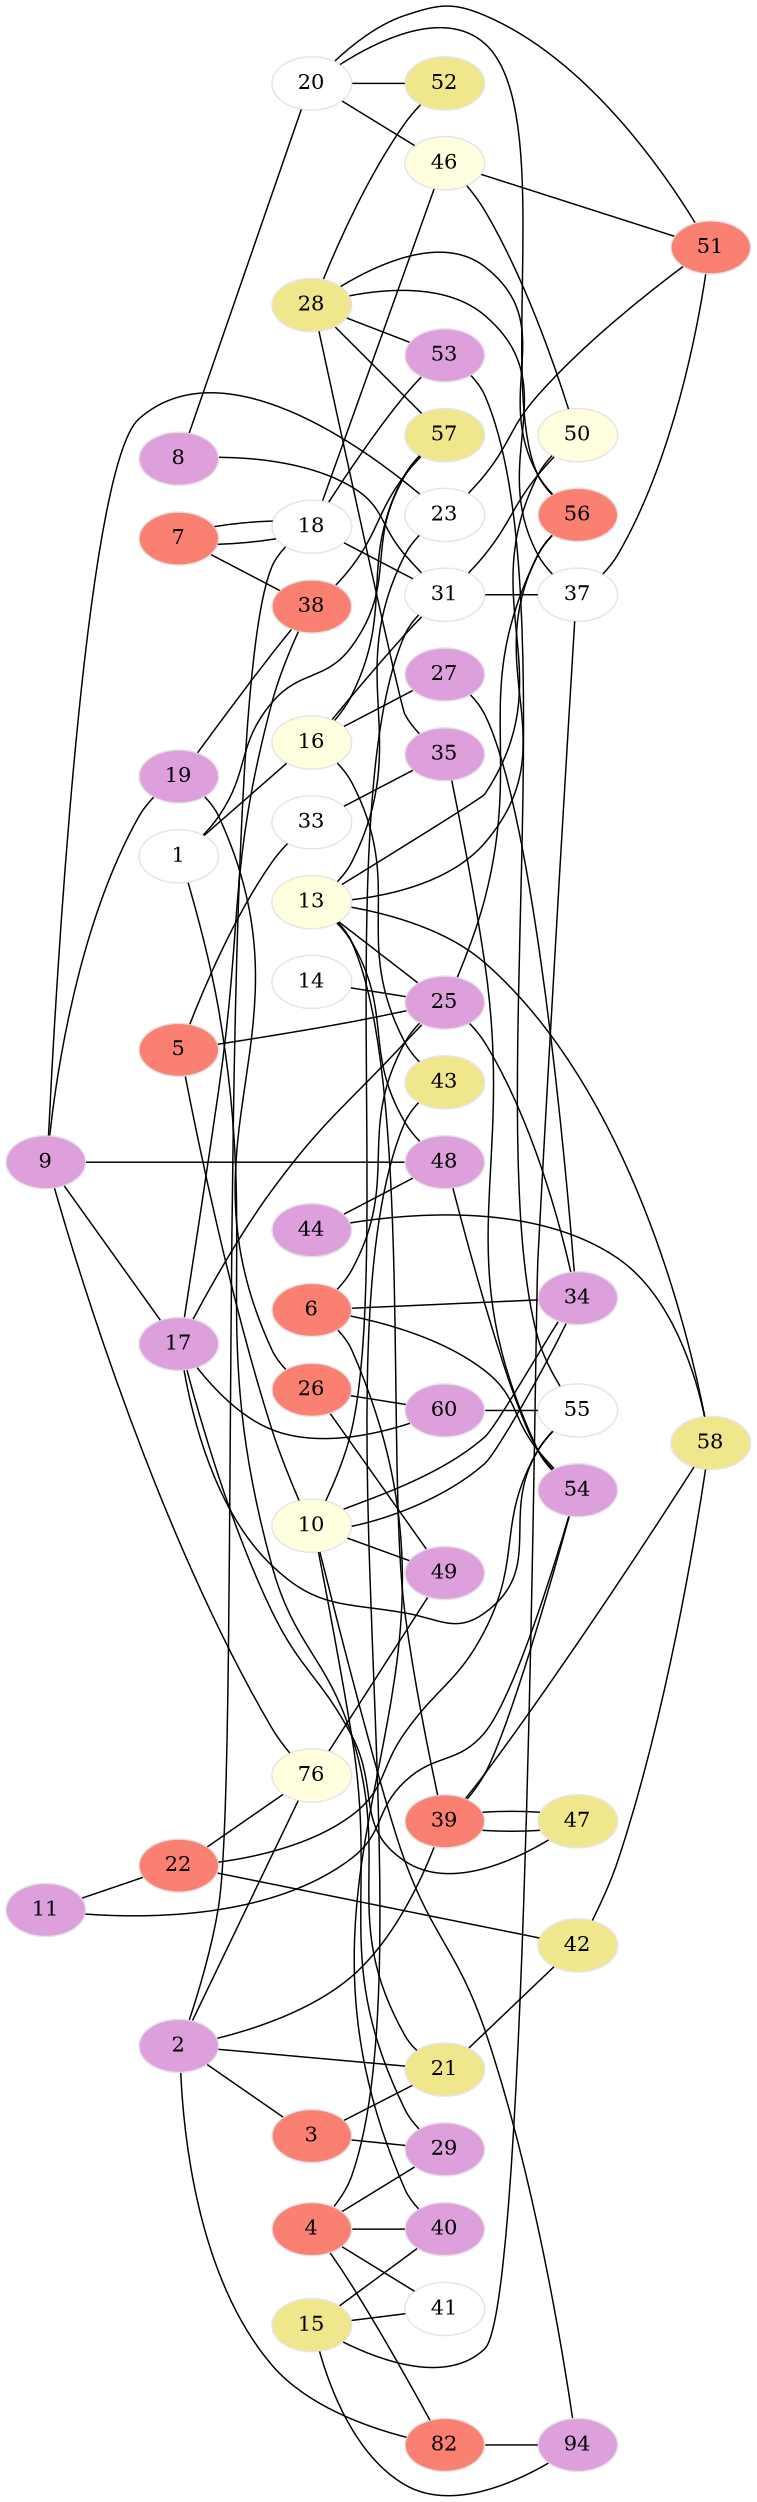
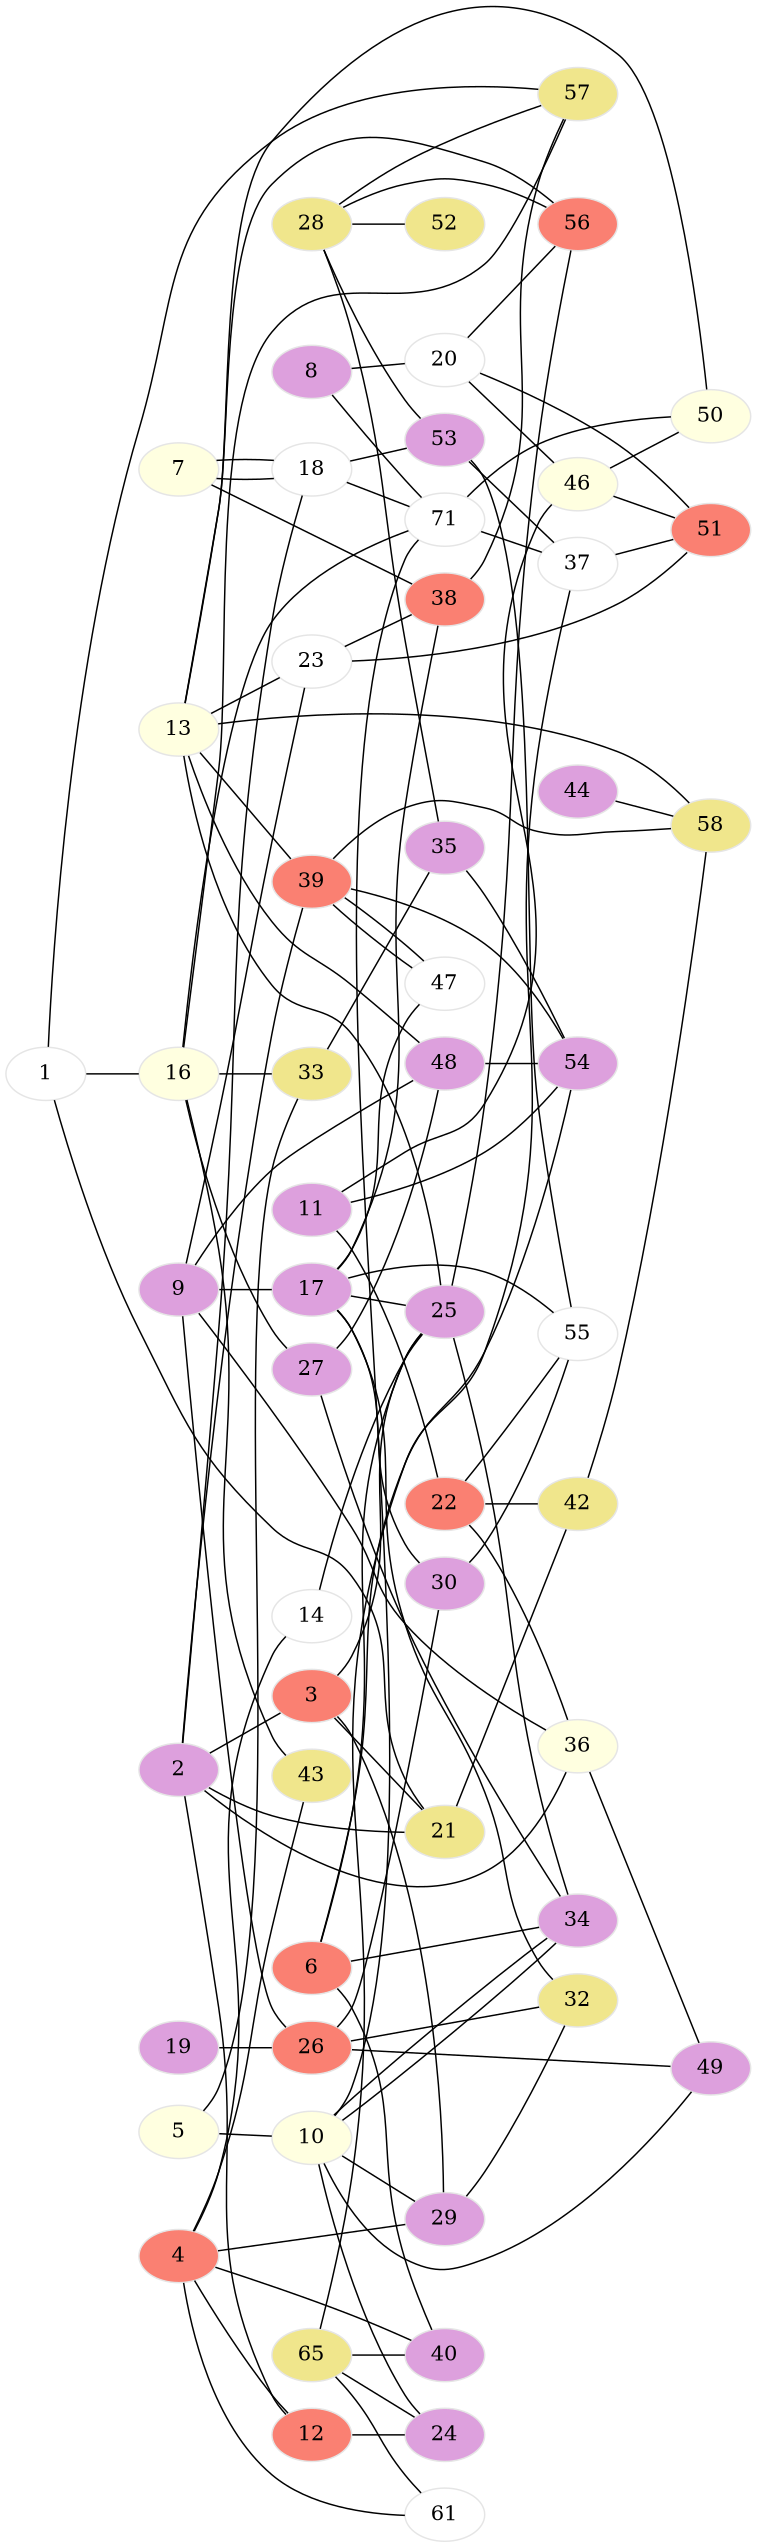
  graph {
    rankdir=LR
    node [color=gray90 fillcolor=plum style=filled]
    1 [fillcolor=white]
    16 [fillcolor=lightyellow]
    21 [fillcolor=khaki]
    57 [fillcolor=khaki]
    43 [fillcolor=khaki]
-   33 [fillcolor=white]
-   31 [fillcolor=white]
+   33 [fillcolor=khaki]
+   31 [fillcolor=white label=71]
    27
    42 [fillcolor=khaki]
    51 [fillcolor=salmon]
    2
    3 [fillcolor=salmon]
-   12 [fillcolor=salmon label=82]
+   12 [fillcolor=salmon]
    18 [fillcolor=white]
-   36 [fillcolor=lightyellow label=76]
+   36 [fillcolor=lightyellow]
    39 [fillcolor=salmon]
    29
-   24 [label=94]
+   24
    53
    49
    54
    58 [fillcolor=khaki]
-   47 [fillcolor=khaki]
+   47 [fillcolor=white]
+   32 [fillcolor=khaki]
    4 [fillcolor=salmon]
    14 [fillcolor=white]
    40
-   41 [fillcolor=white]
+   41 [fillcolor=white label=61]
    25
-   5 [fillcolor=salmon]
+   5 [fillcolor=lightyellow]
    10 [fillcolor=lightyellow]
    34
    56 [fillcolor=salmon]
    35
    6 [fillcolor=salmon]
-   7 [fillcolor=salmon]
+   7 [fillcolor=lightyellow]
    38 [fillcolor=salmon]
    20 [fillcolor=white]
    8
    46 [fillcolor=lightyellow]
    52 [fillcolor=khaki]
    50 [fillcolor=lightyellow]
    37 [fillcolor=white]
    9
    17
    19
    23 [fillcolor=white]
    48
-   30 [label=60]
+   30
    55 [fillcolor=white]
    26 [fillcolor=salmon]
    11
    22 [fillcolor=salmon]
    13 [fillcolor=lightyellow]
-   15 [fillcolor=khaki]
+   15 [fillcolor=khaki label=65]
    28 [fillcolor=khaki]
    44
    1 -- 16
    1 -- 21
    1 -- 57
    16 -- 57
    16 -- 43
+   16 -- 33
    16 -- 31
    16 -- 27
    21 -- 42
    33 -- 35
    31 -- 50
    31 -- 37
    27 -- 34
    42 -- 58
    2 -- 21
    2 -- 3
    2 -- 12
    2 -- 18
    2 -- 36
    2 -- 39
    3 -- 21
    3 -- 29
    12 -- 24
    18 -- 31
    18 -- 53
    36 -- 49
    39 -- 54
    39 -- 58
    39 -- 47
    39 -- 47
+   29 -- 32
    53 -- 55
    4 -- 43
    4 -- 12
    4 -- 29
+   4 -- 14
    4 -- 40
    4 -- 41
    14 -- 25
    25 -- 34
    25 -- 56
    5 -- 33
-   5 -- 25
+   3 -- 25
    5 -- 10
    10 -- 31
    10 -- 29
    10 -- 24
    10 -- 49
    10 -- 34
    10 -- 34
    35 -- 54
    6 -- 54
    6 -- 40
    6 -- 25
    6 -- 34
    7 -- 18
    7 -- 18
    7 -- 38
    38 -- 57
    20 -- 51
    20 -- 56
    20 -- 46
-   20 -- 52
    8 -- 31
    8 -- 20
    46 -- 51
    46 -- 50
    37 -- 51
    9 -- 36
    9 -- 17
-   9 -- 19
+   9 -- 26
    9 -- 23
    9 -- 48
    17 -- 47
+   17 -- 32
    17 -- 25
    17 -- 38
    17 -- 30
    17 -- 55
-   19 -- 38
+   23 -- 38
    19 -- 26
    23 -- 51
    48 -- 54
    30 -- 55
    26 -- 49
+   26 -- 32
    26 -- 30
    11 -- 54
-   18 -- 46
+   11 -- 46
    11 -- 22
    22 -- 42
    22 -- 36
    22 -- 55
    13 -- 39
    13 -- 58
    13 -- 25
    13 -- 56
    13 -- 50
    13 -- 23
    13 -- 48
    15 -- 24
    15 -- 40
    15 -- 41
    15 -- 37
    28 -- 57
    28 -- 53
    28 -- 56
    28 -- 35
    28 -- 52
-   28 -- 37
+   53 -- 37
    44 -- 58
-   44 -- 48
+   27 -- 48
  }
